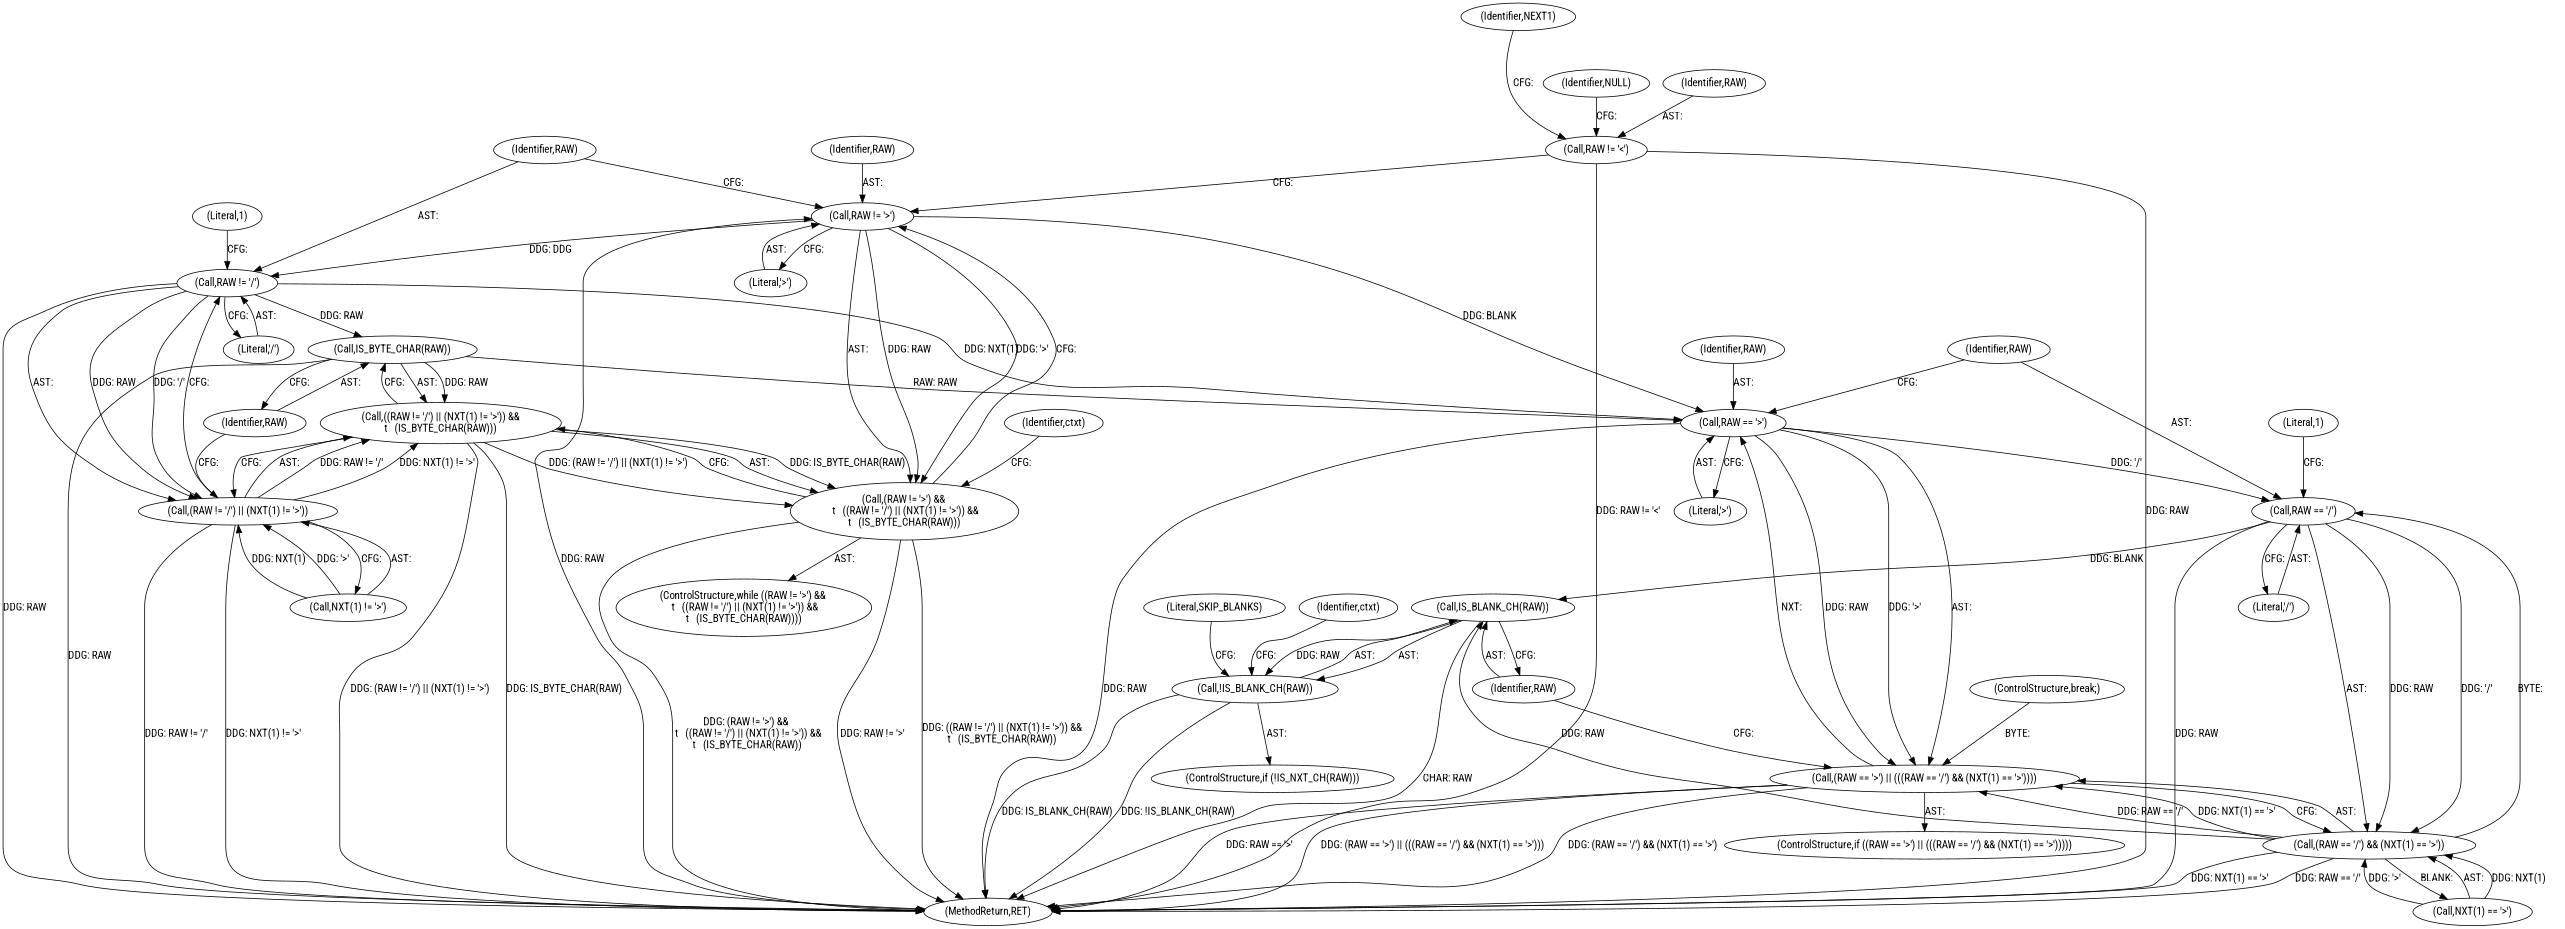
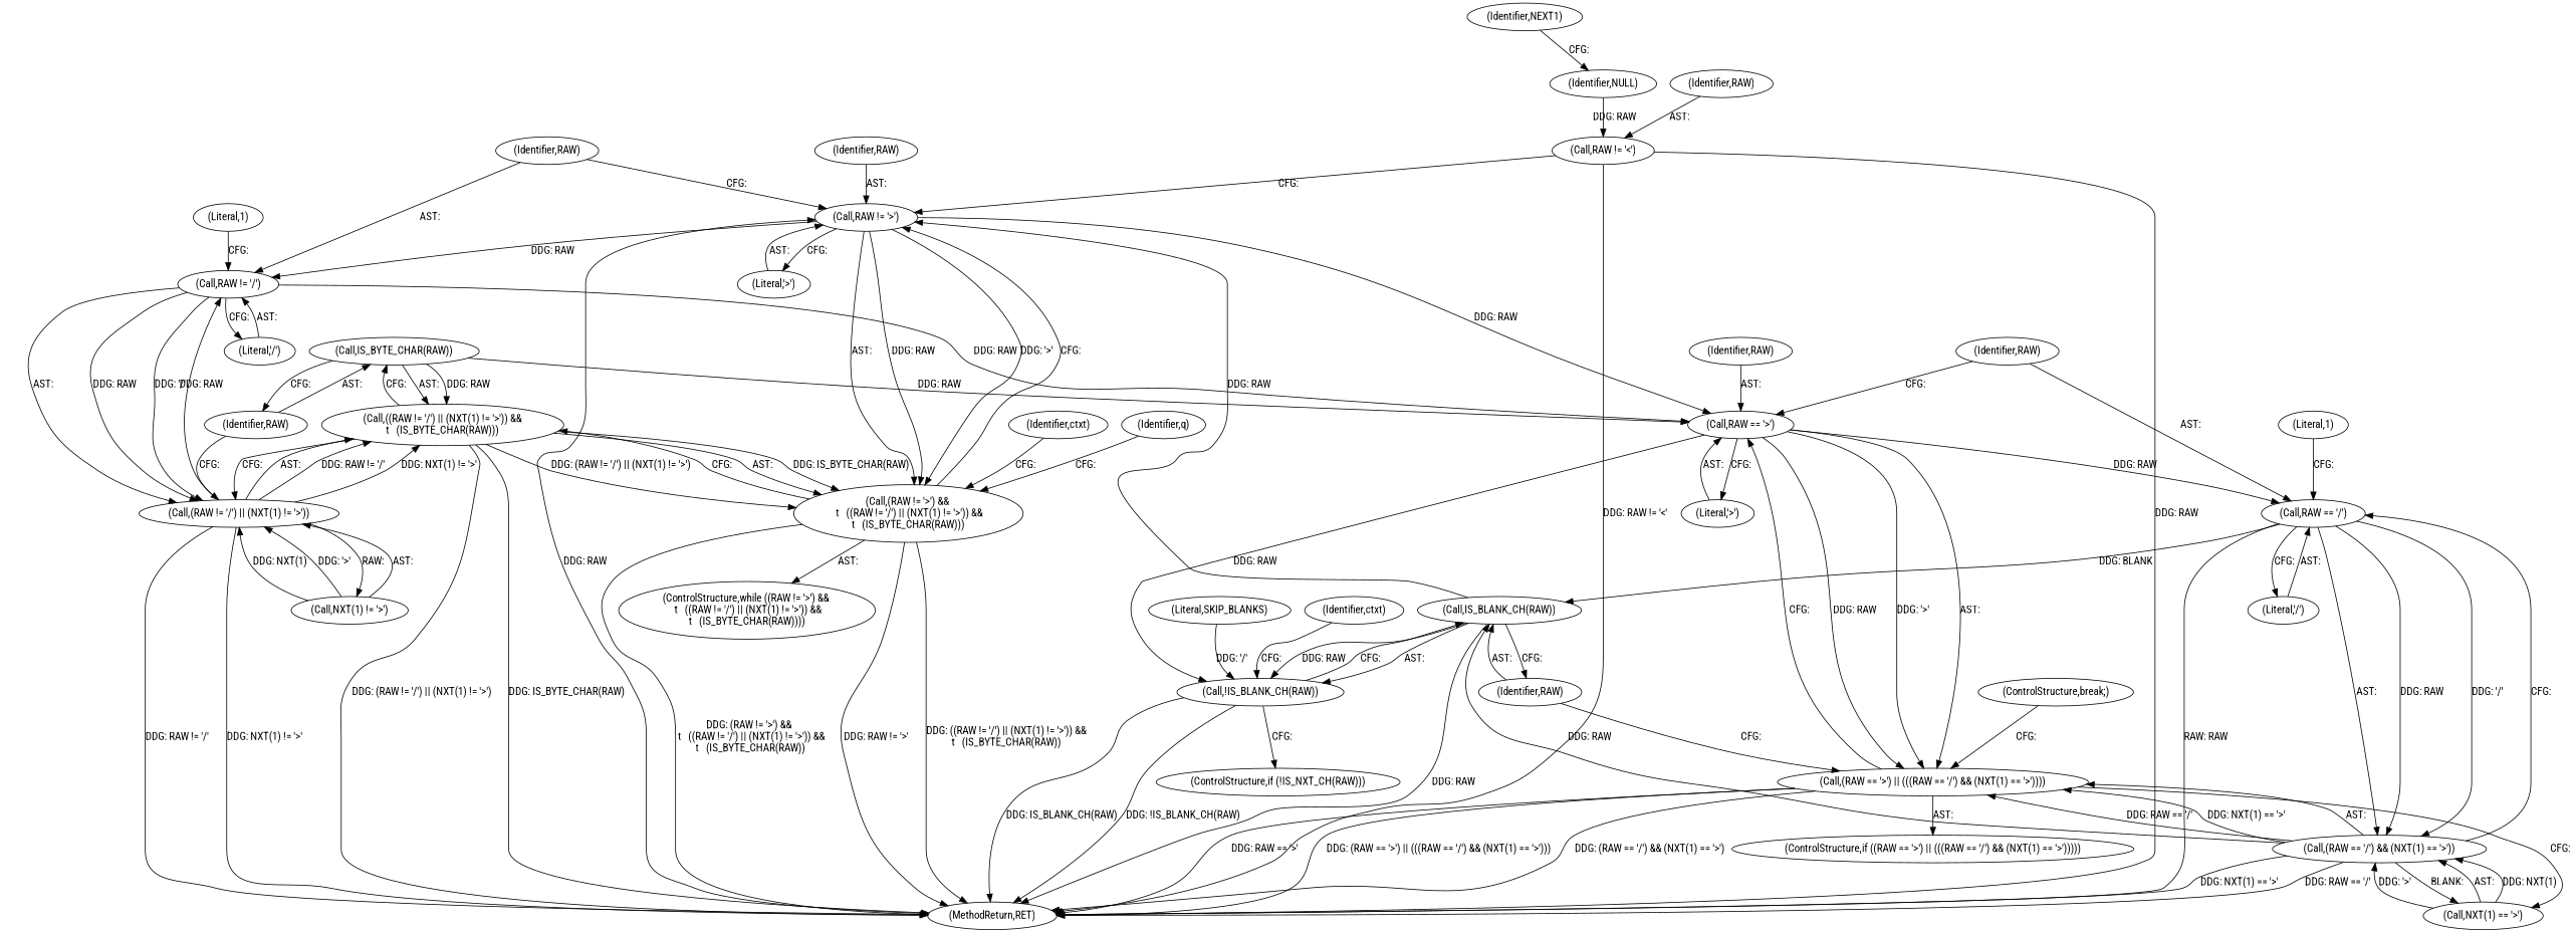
  digraph {
    fontname="Roboto Condensed"
    node [fontname="Roboto Condensed"]
    edge [fontname="Roboto Condensed"]
    n1 [label="(Call,RAW != '>')"]
    n2 [label="(Call,RAW == '>')"]
    n3 [label="(Call,RAW != '/')"]
    n4 [label="(Call,(RAW != '>') && \n \t   ((RAW != '/') || (NXT(1) != '>')) &&\n\t   (IS_BYTE_CHAR(RAW)))"]
    n5 [label="(Literal,'>')"]
    n6 [label="(MethodReturn,RET)"]
    n7 [label="(Call,RAW == '/')"]
    n8 [label="(Call,(RAW == '>') || (((RAW == '/') && (NXT(1) == '>'))))"]
    n9 [label="(Literal,'>')"]
    n10 [label="(Call,IS_BYTE_CHAR(RAW))"]
    n11 [label="(Call,(RAW != '/') || (NXT(1) != '>'))"]
    n12 [label="(Literal,'/')"]
    n13 [label="(Call,((RAW != '/') || (NXT(1) != '>')) &&\n\t   (IS_BYTE_CHAR(RAW)))"]
    n14 [label="(ControlStructure,while ((RAW != '>') && \n \t   ((RAW != '/') || (NXT(1) != '>')) &&\n\t   (IS_BYTE_CHAR(RAW))))"]
    n15 [label="(Call,IS_BLANK_CH(RAW))"]
    n16 [label="(Call,!IS_BLANK_CH(RAW))"]
    n17 [label="(Identifier,RAW)"]
    n18 [label="(ControlStructure,if (!IS_NXT_CH(RAW)))"]
    n19 [label="(Call,(RAW == '/') && (NXT(1) == '>'))"]
    n20 [label="(Literal,'/')"]
    n21 [label="(Call,NXT(1) == '>')"]
    n22 [label="(ControlStructure,if ((RAW == '>') || (((RAW == '/') && (NXT(1) == '>')))))"]
    n23 [label="(Identifier,RAW)"]
    n24 [label="(Call,NXT(1) != '>')"]
    n25 [label="(Call,RAW != '<')"]
    n26 [label="(Literal,SKIP_BLANKS)"]
    n27 [label="(Identifier,RAW)"]
    n28 [label="(Identifier,ctxt)"]
    n29 [label="(Identifier,RAW)"]
    n30 [label="(Identifier,ctxt)"]
    n31 [label="(ControlStructure,break;)"]
    n32 [label="(Identifier,NEXT1)"]
    n33 [label="(Identifier,NULL)"]
    n34 [label="(Literal,1)"]
    n35 [label="(Identifier,RAW)"]
+   n36 [label="(Identifier,q)"]
    n37 [label="(Identifier,RAW)"]
    n38 [label="(Identifier,RAW)"]
    n39 [label="(Literal,1)"]
-   n1 -> n2 [label="DDG: BLANK"]
-   n1 -> n3 [label="DDG: DDG"]
+   n1 -> n2 [label="DDG: RAW"]
+   n1 -> n3 [label="DDG: RAW"]
    n1 -> n4 [label="AST: "]
    n1 -> n4 [label="DDG: RAW"]
    n1 -> n4 [label="DDG: '>'"]
    n1 -> n5 [label="CFG: "]
-   n2 -> n6 [label="DDG: RAW"]
-   n2 -> n7 [label="DDG: '/'"]
+   n2 -> n16 [label="DDG: RAW"]
+   n2 -> n7 [label="DDG: RAW"]
    n2 -> n8 [label="AST: "]
    n2 -> n8 [label="DDG: RAW"]
    n2 -> n8 [label="DDG: '>'"]
    n2 -> n9 [label="CFG: "]
-   n3 -> n2 [label="DDG: NXT(1)"]
-   n3 -> n6 [label="DDG: RAW"]
-   n3 -> n10 [label="DDG: RAW"]
+   n3 -> n2 [label="DDG: RAW"]
    n3 -> n11 [label="AST: "]
    n3 -> n11 [label="DDG: RAW"]
    n3 -> n11 [label="DDG: '/'"]
    n3 -> n12 [label="CFG: "]
    n4 -> n1 [label="CFG: "]
    n4 -> n6 [label="DDG: RAW != '>'"]
    n4 -> n6 [label="DDG: ((RAW != '/') || (NXT(1) != '>')) &&\n\t   (IS_BYTE_CHAR(RAW))"]
    n4 -> n6 [label="DDG: (RAW != '>') && \n \t   ((RAW != '/') || (NXT(1) != '>')) &&\n\t   (IS_BYTE_CHAR(RAW))"]
    n4 -> n13 [label="CFG: "]
    n4 -> n14 [label="AST: "]
    n5 -> n1 [label="AST: "]
    n6 -> n1 [label="DDG: RAW"]
-   n7 -> n6 [label="DDG: RAW"]
+   n7 -> n6 [label="RAW: RAW"]
    n7 -> n15 [label="DDG: BLANK"]
    n7 -> n19 [label="AST: "]
    n7 -> n19 [label="DDG: RAW"]
    n7 -> n19 [label="DDG: '/'"]
    n7 -> n20 [label="CFG: "]
-   n8 -> n2 [label="NXT: "]
+   n8 -> n2 [label="CFG: "]
    n8 -> n6 [label="DDG: RAW == '>'"]
    n8 -> n6 [label="DDG: (RAW == '>') || (((RAW == '/') && (NXT(1) == '>')))"]
    n8 -> n6 [label="DDG: (RAW == '/') && (NXT(1) == '>')"]
-   n8 -> n19 [label="CFG: "]
+   n8 -> n21 [label="CFG: "]
    n8 -> n22 [label="AST: "]
    n9 -> n2 [label="AST: "]
-   n10 -> n2 [label="RAW: RAW"]
-   n10 -> n6 [label="DDG: RAW"]
+   n10 -> n2 [label="DDG: RAW"]
    n10 -> n13 [label="AST: "]
    n10 -> n13 [label="DDG: RAW"]
    n10 -> n23 [label="CFG: "]
-   n11 -> n3 [label="CFG: "]
+   n11 -> n3 [label="DDG: RAW"]
    n11 -> n6 [label="DDG: RAW != '/'"]
    n11 -> n6 [label="DDG: NXT(1) != '>'"]
    n11 -> n13 [label="AST: "]
    n11 -> n13 [label="DDG: RAW != '/'"]
    n11 -> n13 [label="DDG: NXT(1) != '>'"]
-   n11 -> n24 [label="CFG: "]
+   n11 -> n24 [label="RAW: "]
    n12 -> n3 [label="AST: "]
    n13 -> n4 [label="AST: "]
    n13 -> n4 [label="DDG: (RAW != '/') || (NXT(1) != '>')"]
    n13 -> n4 [label="DDG: IS_BYTE_CHAR(RAW)"]
    n13 -> n6 [label="DDG: (RAW != '/') || (NXT(1) != '>')"]
    n13 -> n6 [label="DDG: IS_BYTE_CHAR(RAW)"]
    n13 -> n10 [label="CFG: "]
    n13 -> n11 [label="CFG: "]
-   n15 -> n6 [label="CHAR: RAW"]
+   n15 -> n1 [label="DDG: RAW"]
+   n15 -> n6 [label="DDG: RAW"]
    n15 -> n16 [label="AST: "]
    n15 -> n16 [label="DDG: RAW"]
    n15 -> n17 [label="CFG: "]
    n16 -> n6 [label="DDG: IS_BLANK_CH(RAW)"]
    n16 -> n6 [label="DDG: !IS_BLANK_CH(RAW)"]
-   n16 -> n15 [label="AST: "]
-   n16 -> n18 [label="AST: "]
+   n16 -> n15 [label="CFG: "]
+   n16 -> n18 [label="CFG: "]
    n17 -> n8 [label="CFG: "]
    n17 -> n15 [label="AST: "]
    n19 -> n6 [label="DDG: NXT(1) == '>'"]
    n19 -> n6 [label="DDG: RAW == '/'"]
-   n19 -> n7 [label="BYTE: "]
+   n19 -> n7 [label="CFG: "]
    n19 -> n8 [label="AST: "]
    n19 -> n8 [label="DDG: RAW == '/'"]
    n19 -> n8 [label="DDG: NXT(1) == '>'"]
    n19 -> n15 [label="DDG: RAW"]
    n19 -> n21 [label="BLANK: "]
    n20 -> n7 [label="AST: "]
    n21 -> n19 [label="AST: "]
    n21 -> n19 [label="DDG: NXT(1)"]
    n21 -> n19 [label="DDG: '>'"]
    n23 -> n10 [label="AST: "]
    n23 -> n11 [label="CFG: "]
    n24 -> n11 [label="AST: "]
    n24 -> n11 [label="DDG: NXT(1)"]
    n24 -> n11 [label="DDG: '>'"]
    n25 -> n1 [label="CFG: "]
    n25 -> n6 [label="DDG: RAW != '<'"]
    n25 -> n6 [label="DDG: RAW"]
-   n26 -> n16 [label="CFG: "]
+   n26 -> n16 [label="DDG: '/'"]
    n27 -> n1 [label="AST: "]
    n28 -> n16 [label="CFG: "]
    n29 -> n2 [label="CFG: "]
    n29 -> n7 [label="AST: "]
    n30 -> n4 [label="CFG: "]
-   n31 -> n8 [label="BYTE: "]
-   n32 -> n25 [label="CFG: "]
-   n33 -> n25 [label="CFG: "]
+   n31 -> n8 [label="CFG: "]
+   n32 -> n33 [label="CFG: "]
+   n33 -> n25 [label="DDG: RAW"]
    n34 -> n3 [label="CFG: "]
    n35 -> n25 [label="AST: "]
+   n36 -> n4 [label="CFG: "]
    n37 -> n2 [label="AST: "]
    n38 -> n1 [label="CFG: "]
    n38 -> n3 [label="AST: "]
    n39 -> n7 [label="CFG: "]
  }
